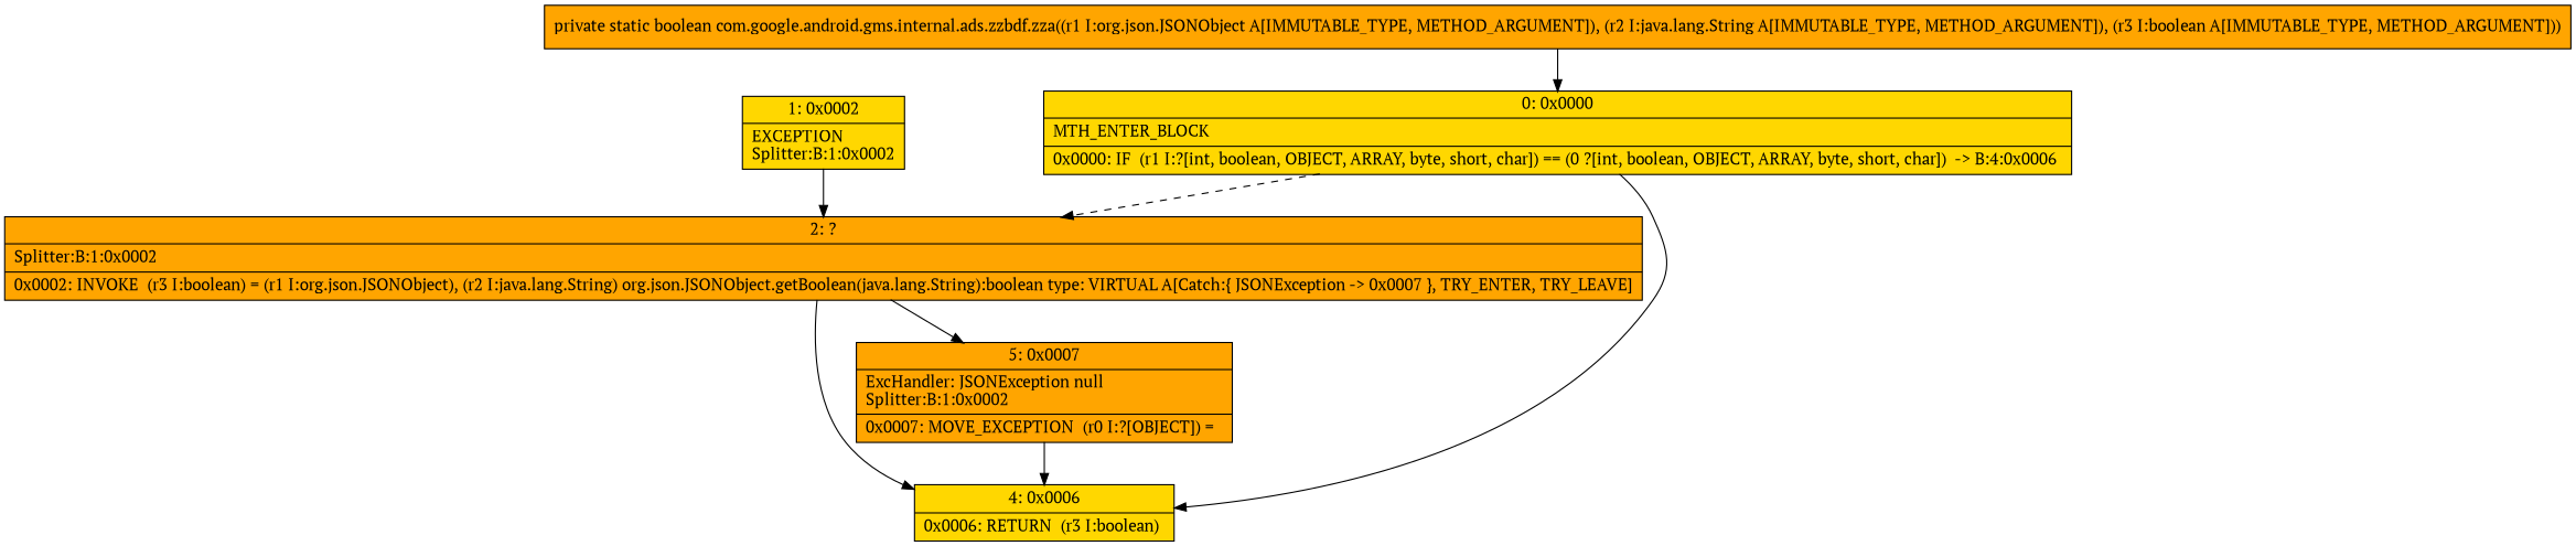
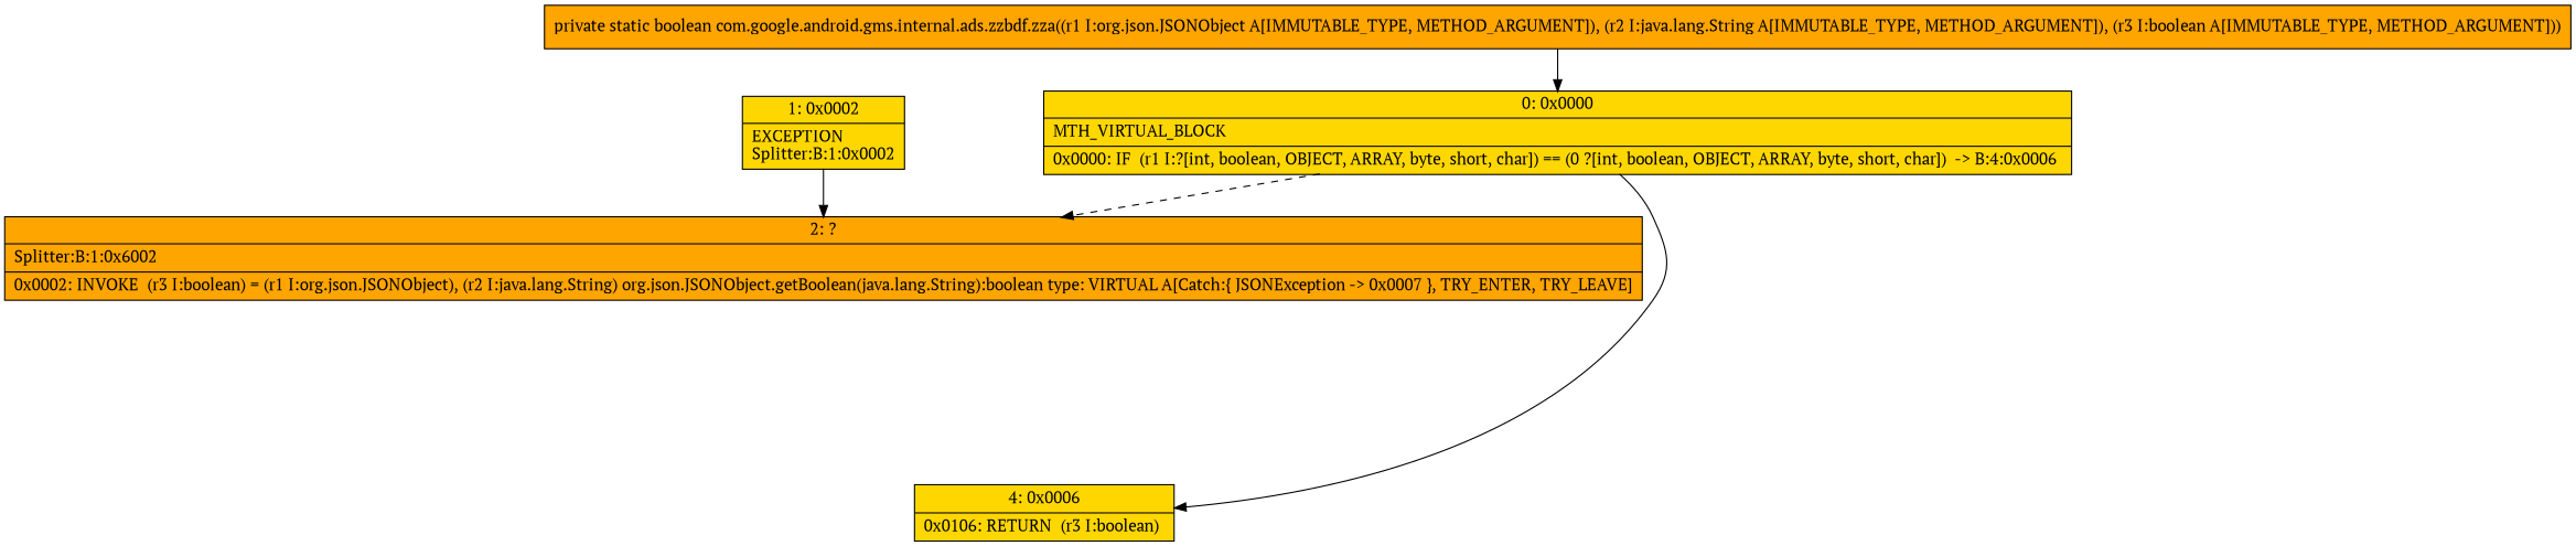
  digraph {
    fontname="PT Serif"
    node [fillcolor=gold fontname="PT Serif" shape=record style=filled]
    edge [fontname="PT Serif"]
-   n1 [label="{0\:\ 0x0000|MTH_ENTER_BLOCK\l|0x0000: IF  (r1 I:?[int, boolean, OBJECT, ARRAY, byte, short, char]) == (0 ?[int, boolean, OBJECT, ARRAY, byte, short, char])  \-\> B:4:0x0006 \l}"]
-   n2 [label="{4\:\ 0x0006|0x0006: RETURN  (r3 I:boolean) \l}"]
-   n3 [fillcolor=orange label="{2\:\ ?|Splitter:B:1:0x0002\l|0x0002: INVOKE  (r3 I:boolean) = (r1 I:org.json.JSONObject), (r2 I:java.lang.String) org.json.JSONObject.getBoolean(java.lang.String):boolean type: VIRTUAL A[Catch:\{ JSONException \-\> 0x0007 \}, TRY_ENTER, TRY_LEAVE]\l}"]
+   n1 [label="{0\:\ 0x0000|MTH_VIRTUAL_BLOCK\l|0x0000: IF  (r1 I:?[int, boolean, OBJECT, ARRAY, byte, short, char]) == (0 ?[int, boolean, OBJECT, ARRAY, byte, short, char])  \-\> B:4:0x0006 \l}"]
+   n2 [label="{4\:\ 0x0006|0x0106: RETURN  (r3 I:boolean) \l}"]
+   n3 [fillcolor=orange label="{2\:\ ?|Splitter:B:1:0x6002\l|0x0002: INVOKE  (r3 I:boolean) = (r1 I:org.json.JSONObject), (r2 I:java.lang.String) org.json.JSONObject.getBoolean(java.lang.String):boolean type: VIRTUAL A[Catch:\{ JSONException \-\> 0x0007 \}, TRY_ENTER, TRY_LEAVE]\l}"]
    n4 [label="{1\:\ 0x0002|EXCEPTION\lSplitter:B:1:0x0002\l}"]
-   n5 [fillcolor=orange label="{5\:\ 0x0007|ExcHandler: JSONException null\lSplitter:B:1:0x0002\l|0x0007: MOVE_EXCEPTION  (r0 I:?[OBJECT]) =  \l}"]
    n6 [fillcolor=orange label="{private static boolean com.google.android.gms.internal.ads.zzbdf.zza((r1 I:org.json.JSONObject A[IMMUTABLE_TYPE, METHOD_ARGUMENT]), (r2 I:java.lang.String A[IMMUTABLE_TYPE, METHOD_ARGUMENT]), (r3 I:boolean A[IMMUTABLE_TYPE, METHOD_ARGUMENT])) }"]
    n1 -> n2
    n1 -> n3 [style=dashed]
-   n3 -> n2
-   n3 -> n5
    n4 -> n3
-   n5 -> n2
    n6 -> n1
  }
